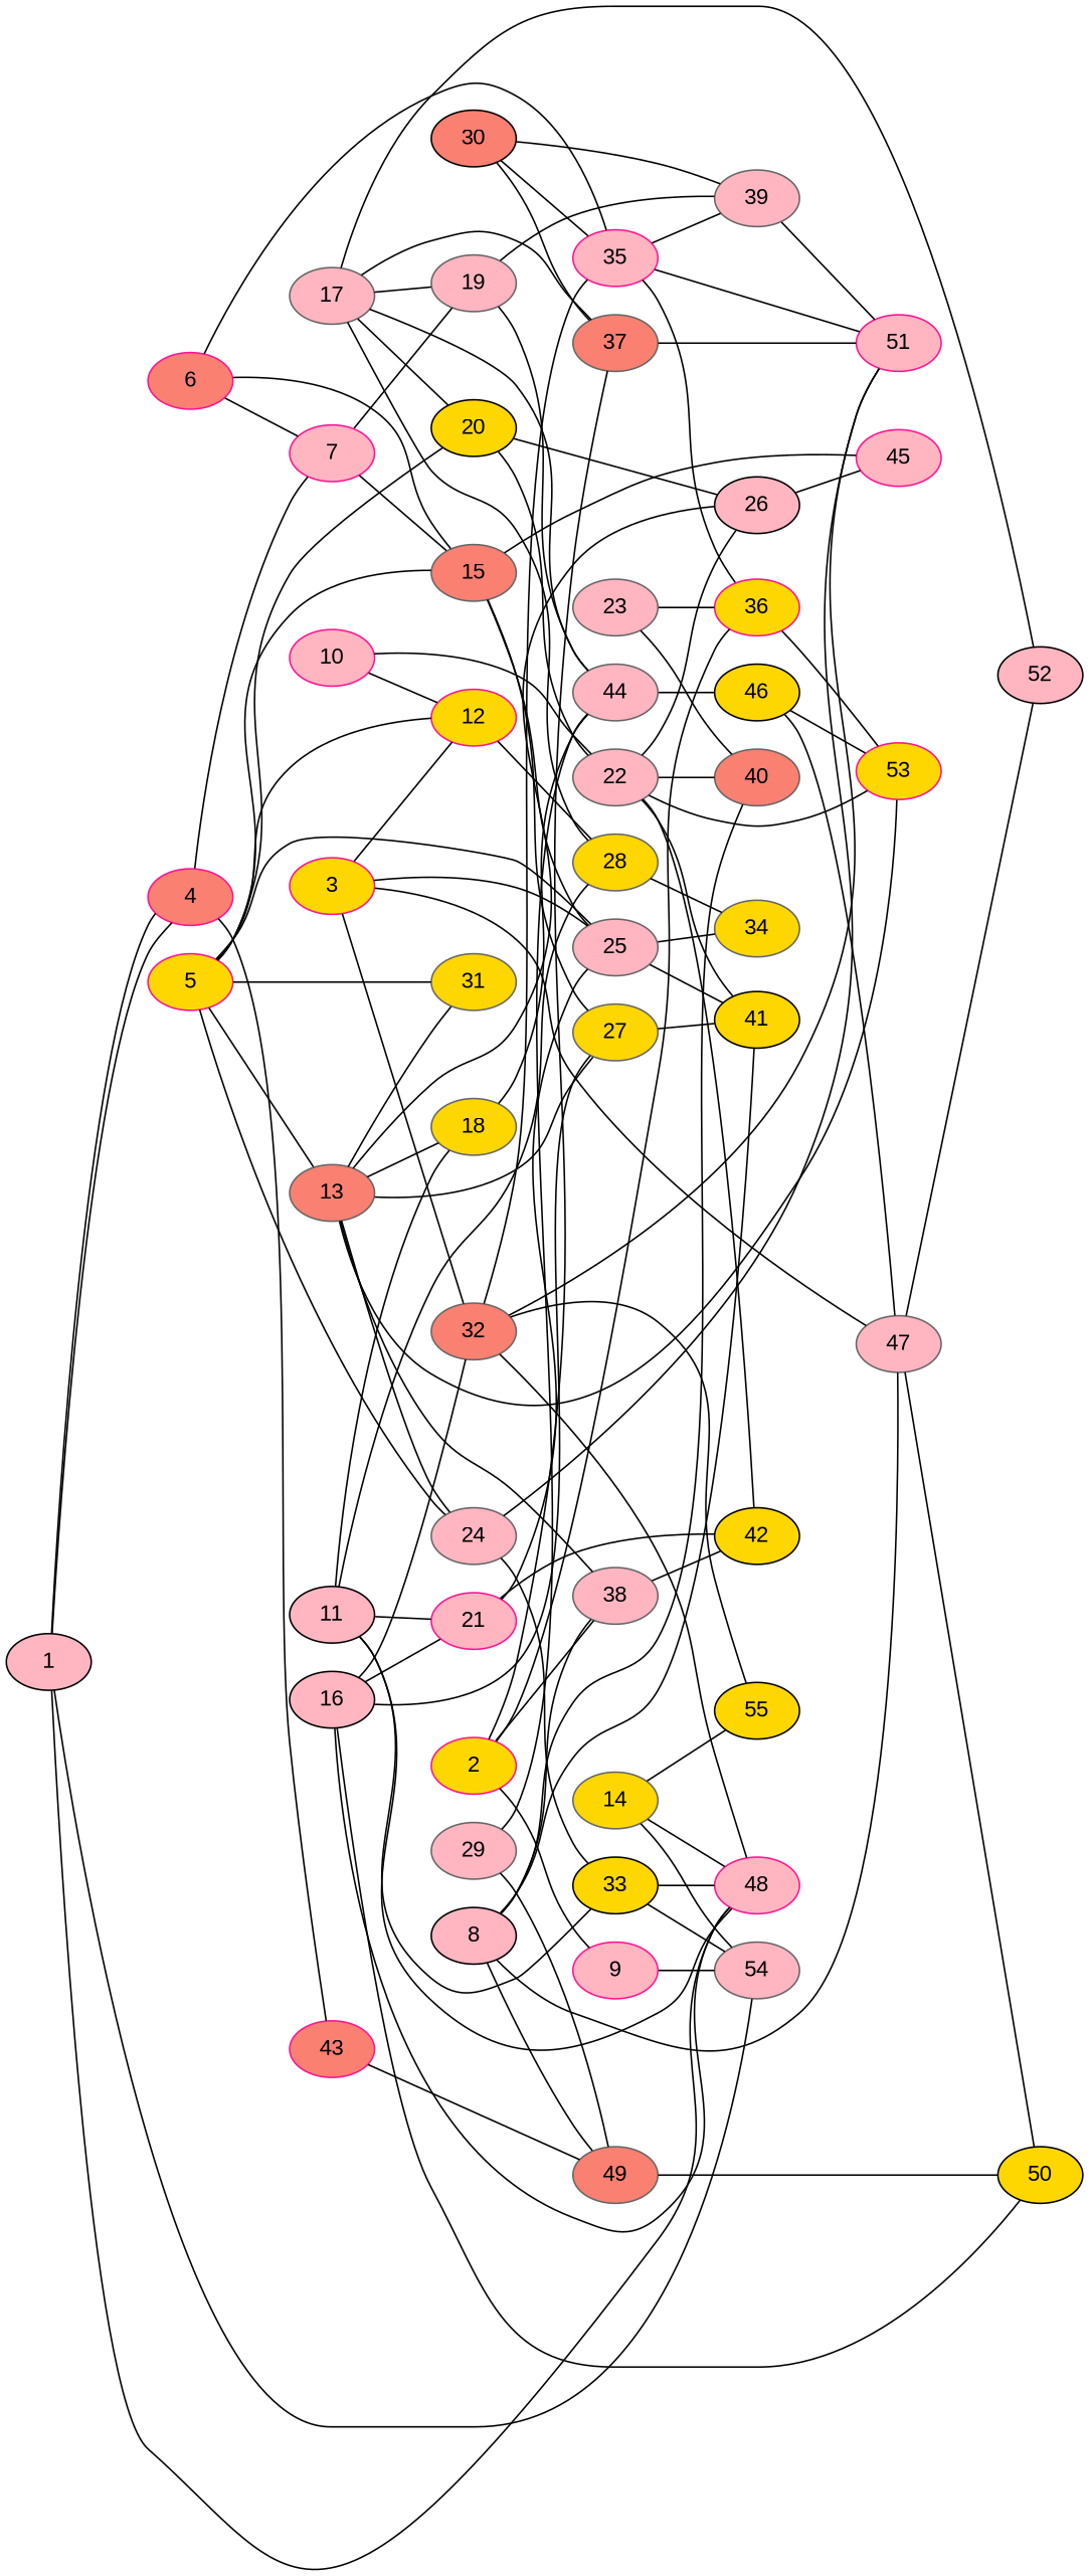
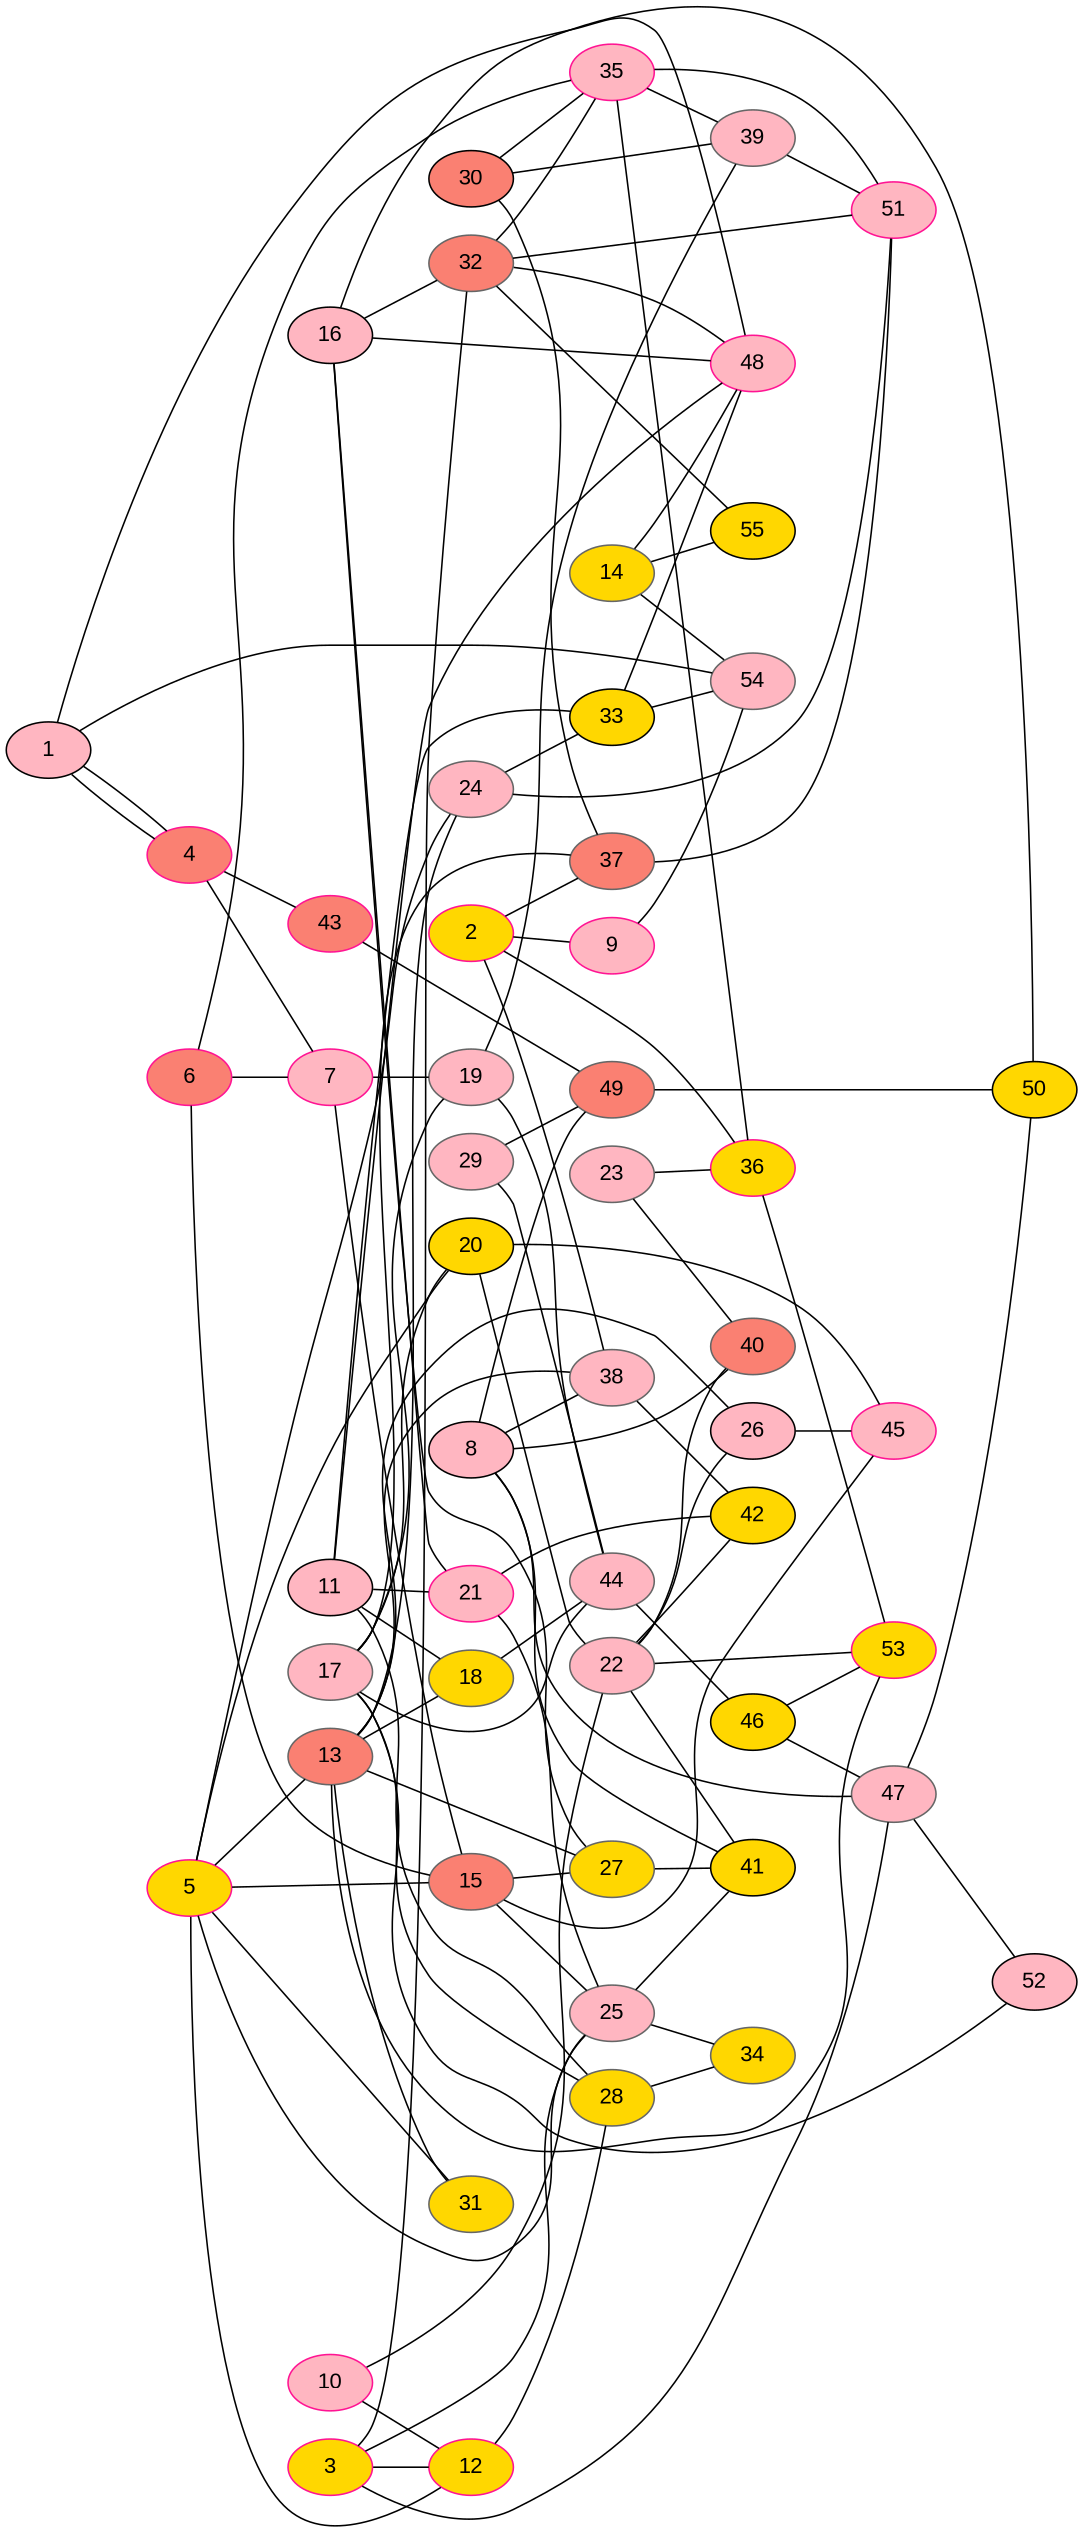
  graph {
    fontname="Liberation Sans"
    rankdir=LR
    node [color=gray40 fillcolor=lightpink fontname="Liberation Sans" style=filled]
    edge [fontname="Liberation Sans"]
    1 [color=black]
    4 [color=deeppink fillcolor=salmon]
    48 [color=deeppink]
    54
    7 [color=deeppink]
    43 [color=deeppink fillcolor=salmon]
    2 [color=deeppink fillcolor=gold]
    9 [color=deeppink]
    36 [color=deeppink fillcolor=gold]
    37 [fillcolor=salmon]
    38
    53 [color=deeppink fillcolor=gold]
    51 [color=deeppink]
    42 [color=black fillcolor=gold]
    3 [color=deeppink fillcolor=gold]
    12 [color=deeppink fillcolor=gold]
    25
    32 [fillcolor=salmon]
    47
    28 [fillcolor=gold]
    41 [color=black fillcolor=gold]
    34 [fillcolor=gold]
    35 [color=deeppink]
    55 [color=black fillcolor=gold]
    50 [color=black fillcolor=gold]
    52 [color=black]
    15 [fillcolor=salmon]
    19
    49 [fillcolor=salmon]
    5 [color=deeppink fillcolor=gold]
    13 [fillcolor=salmon]
    20 [color=black fillcolor=gold]
    24
    31 [fillcolor=gold]
    18 [fillcolor=gold]
    26 [color=black]
    27 [fillcolor=gold]
    45 [color=deeppink]
    22
    33 [color=black fillcolor=gold]
    6 [color=deeppink fillcolor=salmon]
    39
    44
    8 [color=black]
    40 [fillcolor=salmon]
    10 [color=deeppink]
    11 [color=black]
    21 [color=deeppink]
    14 [fillcolor=gold]
    16 [color=black]
    17
    46 [color=black fillcolor=gold]
    23
    29
    30 [color=black fillcolor=salmon]
    1 -- 4
    1 -- 4
    1 -- 48
    1 -- 54
    4 -- 7
    4 -- 43
    7 -- 15
    7 -- 19
    43 -- 49
    2 -- 9
    2 -- 36
    2 -- 37
    2 -- 38
    9 -- 54
    36 -- 53
    37 -- 51
    38 -- 42
    3 -- 12
    3 -- 25
    3 -- 32
    3 -- 47
    12 -- 28
    25 -- 41
    25 -- 34
    32 -- 48
    32 -- 51
    32 -- 35
    32 -- 55
    47 -- 50
    47 -- 52
    28 -- 34
    35 -- 36
    35 -- 51
    35 -- 39
    15 -- 25
    15 -- 27
    15 -- 45
    19 -- 39
    19 -- 44
    49 -- 50
    5 -- 12
    5 -- 25
    5 -- 15
    5 -- 13
    5 -- 20
    5 -- 24
    5 -- 31
    13 -- 38
    13 -- 53
    13 -- 24
    13 -- 31
    13 -- 18
    13 -- 26
    13 -- 27
-   20 -- 26
+   20 -- 45
    20 -- 22
    24 -- 51
    24 -- 33
    18 -- 44
    26 -- 45
    27 -- 41
    22 -- 53
    22 -- 42
    22 -- 41
    22 -- 26
    22 -- 40
    33 -- 48
    33 -- 54
    6 -- 7
    6 -- 35
    6 -- 15
    39 -- 51
    44 -- 46
    8 -- 38
    8 -- 47
    8 -- 41
    8 -- 49
    8 -- 40
    10 -- 12
    10 -- 22
    11 -- 48
    11 -- 28
    11 -- 18
    11 -- 33
    11 -- 21
    21 -- 42
    21 -- 25
    14 -- 48
    14 -- 54
    14 -- 55
    16 -- 48
    16 -- 32
    16 -- 50
    16 -- 27
    16 -- 21
    17 -- 37
    17 -- 28
    17 -- 52
    17 -- 19
    17 -- 20
    17 -- 44
    46 -- 53
    46 -- 47
    23 -- 36
    23 -- 40
    29 -- 49
    29 -- 44
    30 -- 37
    30 -- 35
    30 -- 39
  }
